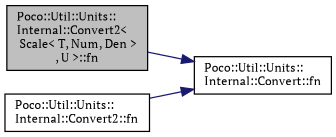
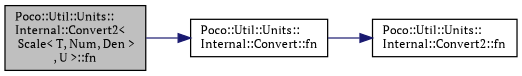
  digraph {
    fontname="PT Serif"
    rankdir=LR
    node [color=black fillcolor=white fontname="PT Serif" fontsize=10 shape=record style=filled]
    edge [color=midnightblue fontname="PT Serif" fontsize=10 labelfontname=Helvetica labelfontsize=10 style=solid]
    n1 [fillcolor=grey75 fontcolor=black height=0.2 label="Poco::Util::Units::\lInternal::Convert2\<\l Scale\< T, Num, Den \>\l, U \>::fn" width=0.4]
    n2 [height=0.2 label="Poco::Util::Units::\lInternal::Convert::fn" width=0.4]
    n3 [height=0.2 label="Poco::Util::Units::\lInternal::Convert2::fn" width=0.4]
    n1 -> n2
-   n3 -> n2
+   n2 -> n3
  }
